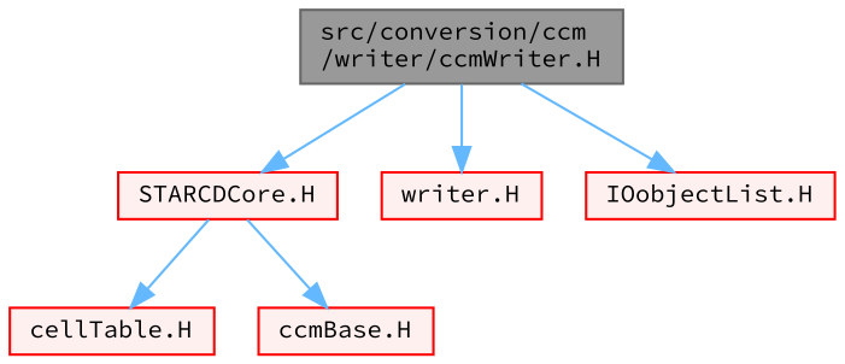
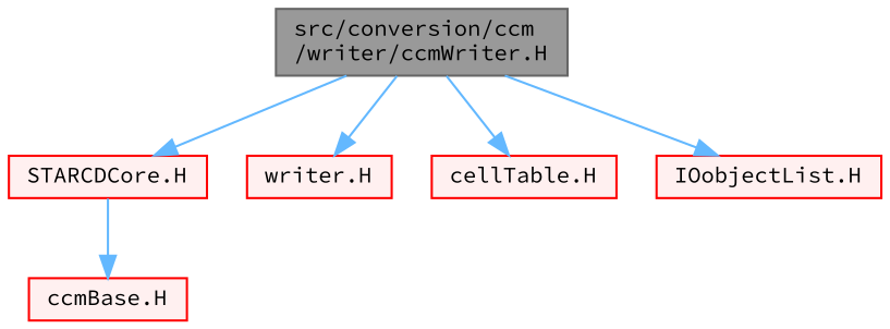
  digraph {
    fontname="Source Code Pro"
    node [color=red fillcolor="#FFF0F0" fontname="Source Code Pro" fontsize=10 shape=box style=filled]
    edge [color=steelblue1 fontname="Source Code Pro" fontsize=10 labelfontname=Helvetica labelfontsize=10 style=solid]
    n1 [color=gray40 fillcolor=grey60 fontcolor=black height=0.2 label="src/conversion/ccm\l/writer/ccmWriter.H" width=0.4]
    n2 [height=0.2 label="STARCDCore.H" width=0.4]
    n3 [height=0.2 label="writer.H" width=0.4]
    n4 [height=0.2 label="cellTable.H" width=0.4]
    n5 [height=0.2 label="IOobjectList.H" width=0.4]
    n6 [height=0.2 label="ccmBase.H" width=0.4]
    n1 -> n2
    n1 -> n3
-   n2 -> n4
+   n1 -> n4
    n1 -> n5
    n2 -> n6
  }
